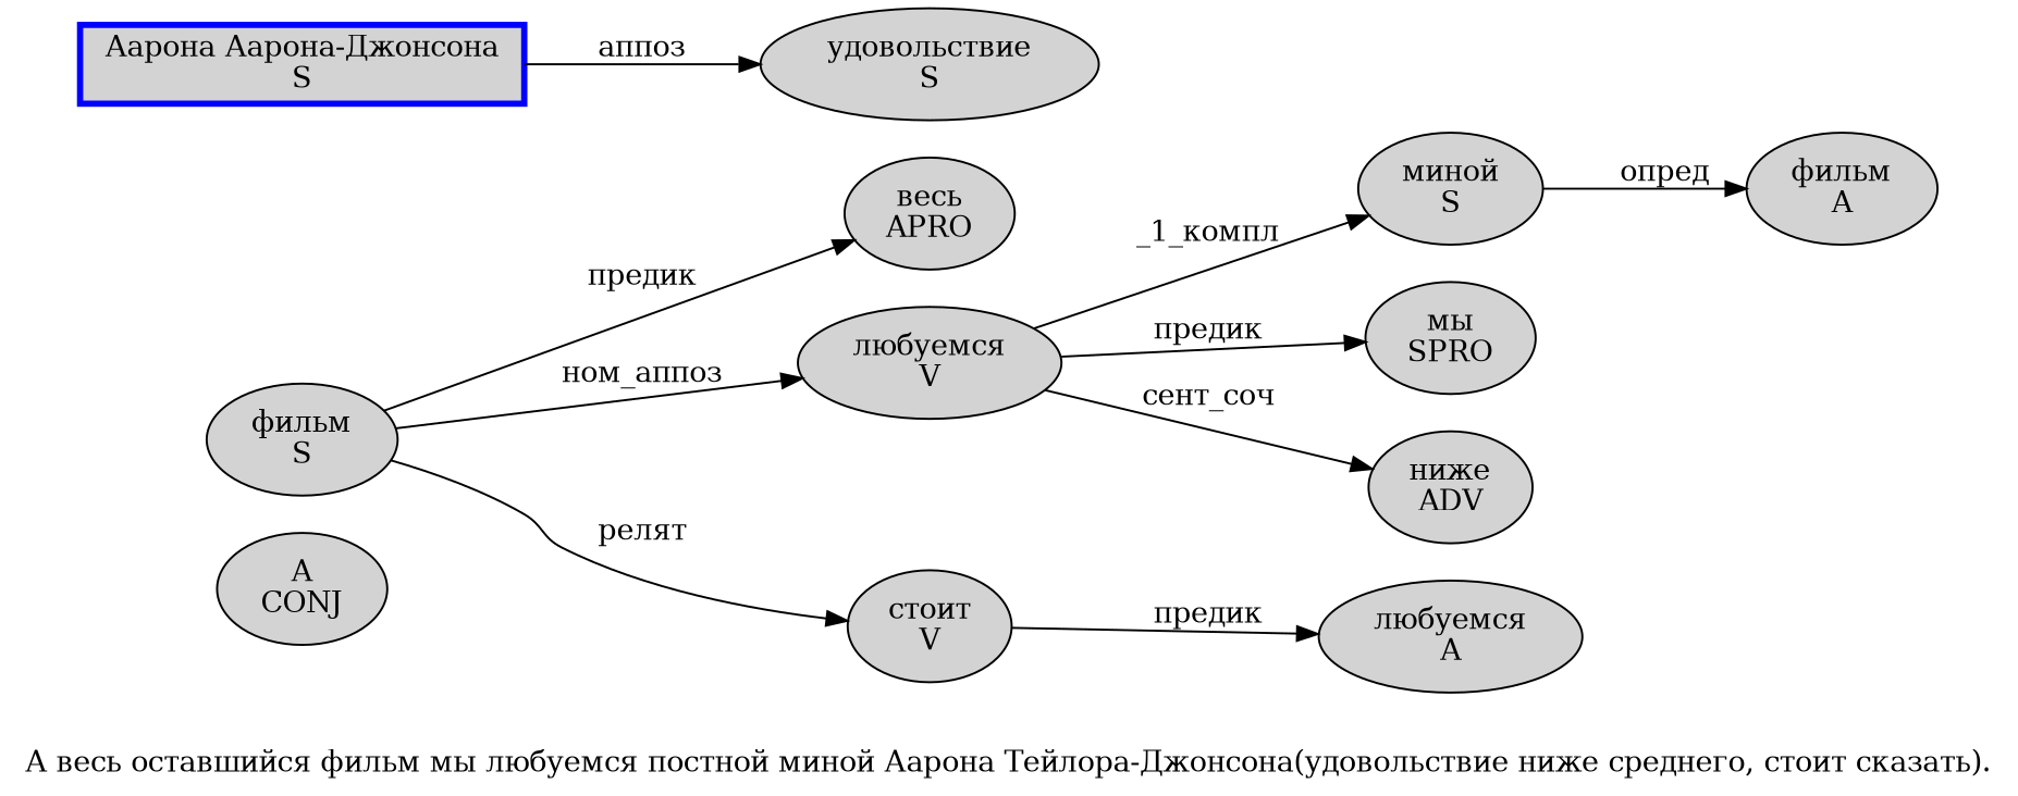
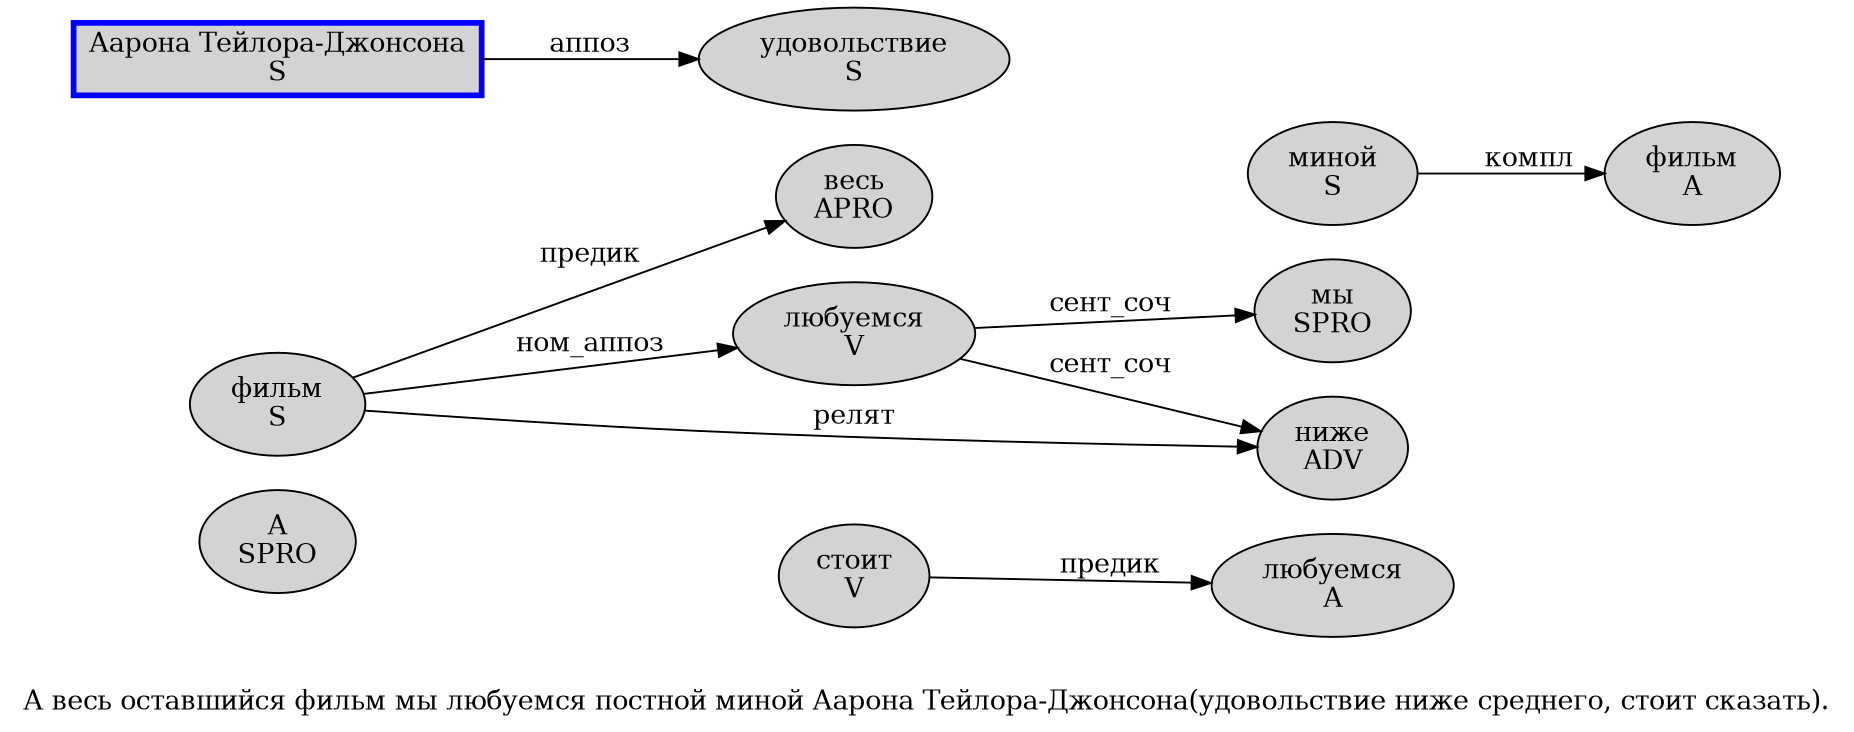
  digraph {
    label="А весь оставшийся фильм мы любуемся постной миной Аарона Тейлора-Джонсона(удовольствие ниже среднего, стоит сказать)."
    rankdir=LR
    node [fillcolor=lightgray penwidth=1 shape=ellipse style=filled]
-   n1 [label="А\nCONJ"]
+   n1 [label="А\nSPRO"]
    n2 [label="весь\nAPRO"]
    n3 [label="фильм\nS"]
    n4 [label="любуемся\nV"]
    n5 [label="стоит\nV"]
    n6 [label="мы\nSPRO"]
    n7 [label="миной\nS"]
    n8 [label="ниже\nADV"]
    n9 [label="любуемся\nA"]
    n10 [label="фильм\nA"]
-   n11 [color=blue label="Аарона Аарона-Джонсона\nS" penwidth=3 shape=box]
+   n11 [color=blue label="Аарона Тейлора-Джонсона\nS" penwidth=3 shape=box]
    n12 [label="удовольствие\nS"]
    n3 -> n2 [label="предик"]
    n3 -> n4 [label="ном_аппоз"]
-   n3 -> n5 [label="релят"]
-   n4 -> n6 [label="предик"]
-   n4 -> n7 [label="_1_компл"]
+   n3 -> n8 [label="релят"]
+   n4 -> n6 [label="сент_соч"]
    n4 -> n8 [label="сент_соч"]
    n5 -> n9 [label="предик"]
-   n7 -> n10 [label="опред"]
+   n7 -> n10 [label="компл"]
    n11 -> n12 [label="аппоз"]
  }
